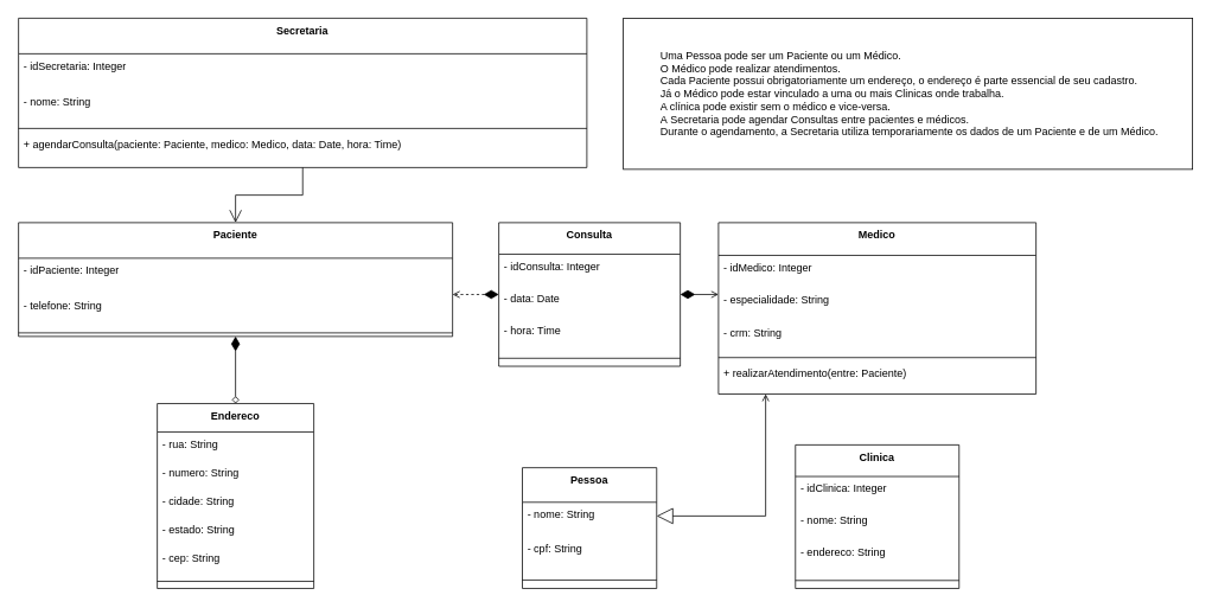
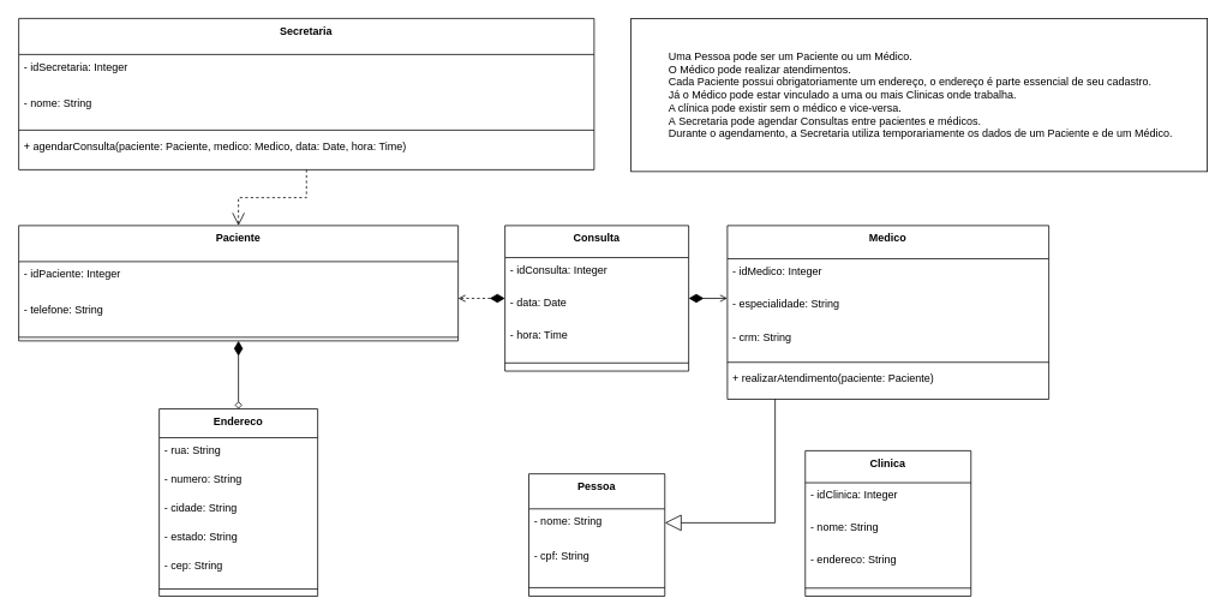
  <mxCell id="0" />
  <mxCell id="1" parent="0" />
  <mxCell id="2" value="Pessoa" style="swimlane;fontStyle=1;align=center;verticalAlign=top;childLayout=stackLayout;horizontal=1;startSize=38.857;horizontalStack=0;resizeParent=1;resizeParentMax=0;resizeLast=0;collapsible=0;marginBottom=0;" vertex="1" parent="1"><mxGeometry x="586.5" y="525.7" width="151" height="135.857" as="geometry" /></mxCell>
  <mxCell id="3" value="- nome: String" style="text;strokeColor=none;fillColor=none;align=left;verticalAlign=top;spacingLeft=4;spacingRight=4;overflow=hidden;rotatable=0;points=[[0,0.5],[1,0.5]];portConstraint=eastwest;" vertex="1" parent="2"><mxGeometry y="38.857" width="151" height="39" as="geometry" /></mxCell>
  <mxCell id="4" value="- cpf: String" style="text;strokeColor=none;fillColor=none;align=left;verticalAlign=top;spacingLeft=4;spacingRight=4;overflow=hidden;rotatable=0;points=[[0,0.5],[1,0.5]];portConstraint=eastwest;" vertex="1" parent="2"><mxGeometry y="77.857" width="151" height="39" as="geometry" /></mxCell>
  <mxCell id="5" style="line;strokeWidth=1;fillColor=none;align=left;verticalAlign=middle;spacingTop=-1;spacingLeft=3;spacingRight=3;rotatable=0;labelPosition=right;points=[];portConstraint=eastwest;strokeColor=inherit;" vertex="1" parent="2"><mxGeometry y="116.857" width="151" height="19" as="geometry" /></mxCell>
  <mxCell id="6" value="Paciente" style="swimlane;fontStyle=1;align=center;verticalAlign=top;childLayout=stackLayout;horizontal=1;startSize=40;horizontalStack=0;resizeParent=1;resizeParentMax=0;resizeLast=0;collapsible=0;marginBottom=0;" vertex="1" parent="1"><mxGeometry x="20" y="250" width="488" height="128" as="geometry" /></mxCell>
  <mxCell id="7" value="- idPaciente: Integer" style="text;strokeColor=none;fillColor=none;align=left;verticalAlign=top;spacingLeft=4;spacingRight=4;overflow=hidden;rotatable=0;points=[[0,0.5],[1,0.5]];portConstraint=eastwest;" vertex="1" parent="6"><mxGeometry y="40" width="488" height="40" as="geometry" /></mxCell>
  <mxCell id="8" value="- telefone: String" style="text;strokeColor=none;fillColor=none;align=left;verticalAlign=top;spacingLeft=4;spacingRight=4;overflow=hidden;rotatable=0;points=[[0,0.5],[1,0.5]];portConstraint=eastwest;" vertex="1" parent="6"><mxGeometry y="80" width="488" height="40" as="geometry" /></mxCell>
  <mxCell id="9" style="line;strokeWidth=1;fillColor=none;align=left;verticalAlign=middle;spacingTop=-1;spacingLeft=3;spacingRight=3;rotatable=0;labelPosition=right;points=[];portConstraint=eastwest;strokeColor=inherit;" vertex="1" parent="6"><mxGeometry y="120" width="488" height="8" as="geometry" /></mxCell>
  <mxCell id="10" value="Medico" style="swimlane;fontStyle=1;align=center;verticalAlign=top;childLayout=stackLayout;horizontal=1;startSize=36.8;horizontalStack=0;resizeParent=1;resizeParentMax=0;resizeLast=0;collapsible=0;marginBottom=0;" vertex="1" parent="1"><mxGeometry x="807" y="250" width="357" height="192.8" as="geometry" /></mxCell>
  <mxCell id="11" value="- idMedico: Integer" style="text;strokeColor=none;fillColor=none;align=left;verticalAlign=top;spacingLeft=4;spacingRight=4;overflow=hidden;rotatable=0;points=[[0,0.5],[1,0.5]];portConstraint=eastwest;" vertex="1" parent="10"><mxGeometry y="36.8" width="357" height="37" as="geometry" /></mxCell>
  <mxCell id="12" value="- especialidade: String" style="text;strokeColor=none;fillColor=none;align=left;verticalAlign=top;spacingLeft=4;spacingRight=4;overflow=hidden;rotatable=0;points=[[0,0.5],[1,0.5]];portConstraint=eastwest;" vertex="1" parent="10"><mxGeometry y="73.8" width="357" height="37" as="geometry" /></mxCell>
  <mxCell id="13" value="- crm: String" style="text;strokeColor=none;fillColor=none;align=left;verticalAlign=top;spacingLeft=4;spacingRight=4;overflow=hidden;rotatable=0;points=[[0,0.5],[1,0.5]];portConstraint=eastwest;" vertex="1" parent="10"><mxGeometry y="110.8" width="357" height="37" as="geometry" /></mxCell>
  <mxCell id="14" style="line;strokeWidth=1;fillColor=none;align=left;verticalAlign=middle;spacingTop=-1;spacingLeft=3;spacingRight=3;rotatable=0;labelPosition=right;points=[];portConstraint=eastwest;strokeColor=inherit;" vertex="1" parent="10"><mxGeometry y="147.8" width="357" height="8" as="geometry" /></mxCell>
- <mxCell id="15" value="+ realizarAtendimento(entre: Paciente)" style="text;strokeColor=none;fillColor=none;align=left;verticalAlign=top;spacingLeft=4;spacingRight=4;overflow=hidden;rotatable=0;points=[[0,0.5],[1,0.5]];portConstraint=eastwest;" vertex="1" parent="10"><mxGeometry y="155.8" width="357" height="37" as="geometry" /></mxCell>
+ <mxCell id="15" value="+ realizarAtendimento(paciente: Paciente)" style="text;strokeColor=none;fillColor=none;align=left;verticalAlign=top;spacingLeft=4;spacingRight=4;overflow=hidden;rotatable=0;points=[[0,0.5],[1,0.5]];portConstraint=eastwest;" vertex="1" parent="10"><mxGeometry y="155.8" width="357" height="37" as="geometry" /></mxCell>
  <mxCell id="16" value="Endereco" style="swimlane;fontStyle=1;align=center;verticalAlign=top;childLayout=stackLayout;horizontal=1;startSize=32;horizontalStack=0;resizeParent=1;resizeParentMax=0;resizeLast=0;collapsible=0;marginBottom=0;" vertex="1" parent="1"><mxGeometry x="176" y="453.56" width="176" height="208" as="geometry" /></mxCell>
  <mxCell id="17" value="- rua: String" style="text;strokeColor=none;fillColor=none;align=left;verticalAlign=top;spacingLeft=4;spacingRight=4;overflow=hidden;rotatable=0;points=[[0,0.5],[1,0.5]];portConstraint=eastwest;" vertex="1" parent="16"><mxGeometry y="32" width="176" height="32" as="geometry" /></mxCell>
  <mxCell id="18" value="- numero: String" style="text;strokeColor=none;fillColor=none;align=left;verticalAlign=top;spacingLeft=4;spacingRight=4;overflow=hidden;rotatable=0;points=[[0,0.5],[1,0.5]];portConstraint=eastwest;" vertex="1" parent="16"><mxGeometry y="64" width="176" height="32" as="geometry" /></mxCell>
  <mxCell id="19" value="- cidade: String" style="text;strokeColor=none;fillColor=none;align=left;verticalAlign=top;spacingLeft=4;spacingRight=4;overflow=hidden;rotatable=0;points=[[0,0.5],[1,0.5]];portConstraint=eastwest;" vertex="1" parent="16"><mxGeometry y="96" width="176" height="32" as="geometry" /></mxCell>
  <mxCell id="20" value="- estado: String" style="text;strokeColor=none;fillColor=none;align=left;verticalAlign=top;spacingLeft=4;spacingRight=4;overflow=hidden;rotatable=0;points=[[0,0.5],[1,0.5]];portConstraint=eastwest;" vertex="1" parent="16"><mxGeometry y="128" width="176" height="32" as="geometry" /></mxCell>
  <mxCell id="21" value="- cep: String" style="text;strokeColor=none;fillColor=none;align=left;verticalAlign=top;spacingLeft=4;spacingRight=4;overflow=hidden;rotatable=0;points=[[0,0.5],[1,0.5]];portConstraint=eastwest;" vertex="1" parent="16"><mxGeometry y="160" width="176" height="32" as="geometry" /></mxCell>
  <mxCell id="22" style="line;strokeWidth=1;fillColor=none;align=left;verticalAlign=middle;spacingTop=-1;spacingLeft=3;spacingRight=3;rotatable=0;labelPosition=right;points=[];portConstraint=eastwest;strokeColor=inherit;" vertex="1" parent="16"><mxGeometry y="192" width="176" height="16" as="geometry" /></mxCell>
  <mxCell id="23" value="Clinica" style="swimlane;fontStyle=1;align=center;verticalAlign=top;childLayout=stackLayout;horizontal=1;startSize=35.556;horizontalStack=0;resizeParent=1;resizeParentMax=0;resizeLast=0;collapsible=0;marginBottom=0;" vertex="1" parent="1"><mxGeometry x="893.5" y="500" width="184" height="161.556" as="geometry" /></mxCell>
  <mxCell id="24" value="- idClinica: Integer" style="text;strokeColor=none;fillColor=none;align=left;verticalAlign=top;spacingLeft=4;spacingRight=4;overflow=hidden;rotatable=0;points=[[0,0.5],[1,0.5]];portConstraint=eastwest;" vertex="1" parent="23"><mxGeometry y="35.556" width="184" height="36" as="geometry" /></mxCell>
  <mxCell id="25" value="- nome: String" style="text;strokeColor=none;fillColor=none;align=left;verticalAlign=top;spacingLeft=4;spacingRight=4;overflow=hidden;rotatable=0;points=[[0,0.5],[1,0.5]];portConstraint=eastwest;" vertex="1" parent="23"><mxGeometry y="71.556" width="184" height="36" as="geometry" /></mxCell>
  <mxCell id="26" value="- endereco: String" style="text;strokeColor=none;fillColor=none;align=left;verticalAlign=top;spacingLeft=4;spacingRight=4;overflow=hidden;rotatable=0;points=[[0,0.5],[1,0.5]];portConstraint=eastwest;" vertex="1" parent="23"><mxGeometry y="107.556" width="184" height="36" as="geometry" /></mxCell>
  <mxCell id="27" style="line;strokeWidth=1;fillColor=none;align=left;verticalAlign=middle;spacingTop=-1;spacingLeft=3;spacingRight=3;rotatable=0;labelPosition=right;points=[];portConstraint=eastwest;strokeColor=inherit;" vertex="1" parent="23"><mxGeometry y="143.556" width="184" height="18" as="geometry" /></mxCell>
  <mxCell id="28" value="Secretaria" style="swimlane;fontStyle=1;align=center;verticalAlign=top;childLayout=stackLayout;horizontal=1;startSize=40;horizontalStack=0;resizeParent=1;resizeParentMax=0;resizeLast=0;collapsible=0;marginBottom=0;" vertex="1" parent="1"><mxGeometry x="20" y="20" width="639" height="168" as="geometry" /></mxCell>
  <mxCell id="29" value="- idSecretaria: Integer" style="text;strokeColor=none;fillColor=none;align=left;verticalAlign=top;spacingLeft=4;spacingRight=4;overflow=hidden;rotatable=0;points=[[0,0.5],[1,0.5]];portConstraint=eastwest;" vertex="1" parent="28"><mxGeometry y="40" width="639" height="40" as="geometry" /></mxCell>
  <mxCell id="30" value="- nome: String" style="text;strokeColor=none;fillColor=none;align=left;verticalAlign=top;spacingLeft=4;spacingRight=4;overflow=hidden;rotatable=0;points=[[0,0.5],[1,0.5]];portConstraint=eastwest;" vertex="1" parent="28"><mxGeometry y="80" width="639" height="40" as="geometry" /></mxCell>
  <mxCell id="31" style="line;strokeWidth=1;fillColor=none;align=left;verticalAlign=middle;spacingTop=-1;spacingLeft=3;spacingRight=3;rotatable=0;labelPosition=right;points=[];portConstraint=eastwest;strokeColor=inherit;" vertex="1" parent="28"><mxGeometry y="120" width="639" height="8" as="geometry" /></mxCell>
  <mxCell id="32" value="+ agendarConsulta(paciente: Paciente, medico: Medico, data: Date, hora: Time)" style="text;strokeColor=none;fillColor=none;align=left;verticalAlign=top;spacingLeft=4;spacingRight=4;overflow=hidden;rotatable=0;points=[[0,0.5],[1,0.5]];portConstraint=eastwest;" vertex="1" parent="28"><mxGeometry y="128" width="639" height="40" as="geometry" /></mxCell>
  <mxCell id="33" value="Consulta" style="swimlane;fontStyle=1;align=center;verticalAlign=top;childLayout=stackLayout;horizontal=1;startSize=35.556;horizontalStack=0;resizeParent=1;resizeParentMax=0;resizeLast=0;collapsible=0;marginBottom=0;" vertex="1" parent="1"><mxGeometry x="560" y="250" width="204" height="161.556" as="geometry" /></mxCell>
  <mxCell id="34" value="- idConsulta: Integer" style="text;strokeColor=none;fillColor=none;align=left;verticalAlign=top;spacingLeft=4;spacingRight=4;overflow=hidden;rotatable=0;points=[[0,0.5],[1,0.5]];portConstraint=eastwest;" vertex="1" parent="33"><mxGeometry y="35.556" width="204" height="36" as="geometry" /></mxCell>
  <mxCell id="35" value="- data: Date" style="text;strokeColor=none;fillColor=none;align=left;verticalAlign=top;spacingLeft=4;spacingRight=4;overflow=hidden;rotatable=0;points=[[0,0.5],[1,0.5]];portConstraint=eastwest;" vertex="1" parent="33"><mxGeometry y="71.556" width="204" height="36" as="geometry" /></mxCell>
  <mxCell id="36" value="- hora: Time" style="text;strokeColor=none;fillColor=none;align=left;verticalAlign=top;spacingLeft=4;spacingRight=4;overflow=hidden;rotatable=0;points=[[0,0.5],[1,0.5]];portConstraint=eastwest;" vertex="1" parent="33"><mxGeometry y="107.556" width="204" height="36" as="geometry" /></mxCell>
  <mxCell id="37" style="line;strokeWidth=1;fillColor=none;align=left;verticalAlign=middle;spacingTop=-1;spacingLeft=3;spacingRight=3;rotatable=0;labelPosition=right;points=[];portConstraint=eastwest;strokeColor=inherit;" vertex="1" parent="33"><mxGeometry y="143.556" width="204" height="18" as="geometry" /></mxCell>
- <mxCell id="38" value="" style="startArrow=block;startSize=16;startFill=0;endArrow=open;rounded=0;edgeStyle=orthogonalEdgeStyle;" edge="1" parent="1" source="2" target="10"><mxGeometry relative="1" as="geometry"><Array as="points"><mxPoint x="860" y="580" /></Array></mxGeometry></mxCell>
+ <mxCell id="38" value="" style="startArrow=block;startSize=16;startFill=0;endArrow=none;rounded=0;edgeStyle=orthogonalEdgeStyle;" edge="1" parent="1" source="2" target="10"><mxGeometry relative="1" as="geometry"><Array as="points"><mxPoint x="860" y="580" /></Array></mxGeometry></mxCell>
  <mxCell id="39" value="" style="startArrow=diamondThin;startSize=14;startFill=1;endArrow=diamond;rounded=0;edgeStyle=orthogonalEdgeStyle;endFill=0;" edge="1" parent="1" source="6" target="16"><mxGeometry relative="1" as="geometry" /></mxCell>
- <mxCell id="40" value="" style="dashed=0;startArrow=none;endArrow=open;endSize=12;rounded=0;edgeStyle=orthogonalEdgeStyle;" edge="1" parent="1" source="28" target="6"><mxGeometry relative="1" as="geometry" /></mxCell>
+ <mxCell id="40" value="" style="dashed=1;startArrow=none;endArrow=open;endSize=12;rounded=0;edgeStyle=orthogonalEdgeStyle;" edge="1" parent="1" source="28" target="6"><mxGeometry relative="1" as="geometry" /></mxCell>
  <mxCell id="41" value="" style="startArrow=diamondThin;startSize=14;startFill=1;endArrow=open;rounded=0;edgeStyle=orthogonalEdgeStyle;endFill=0;dashed=1;" edge="1" parent="1" source="33" target="6"><mxGeometry relative="1" as="geometry"><Array as="points"><mxPoint x="520" y="331" /><mxPoint x="520" y="331" /></Array></mxGeometry></mxCell>
  <mxCell id="42" value="" style="startArrow=diamondThin;startSize=14;startFill=1;endArrow=open;rounded=0;edgeStyle=orthogonalEdgeStyle;endFill=0;" edge="1" parent="1" source="33" target="10"><mxGeometry relative="1" as="geometry"><Array as="points"><mxPoint x="880" y="314" /><mxPoint x="880" y="314" /></Array></mxGeometry></mxCell>
  <mxCell id="43" value="&lt;blockquote style=&quot;margin: 0 0 0 40px; border: none; padding: 0px;&quot;&gt;&lt;div&gt;&lt;span style=&quot;background-color: transparent; color: light-dark(rgb(0, 0, 0), rgb(255, 255, 255));&quot;&gt;Uma Pessoa pode ser um Paciente ou um Médico.&amp;nbsp;&lt;/span&gt;&lt;/div&gt;&lt;div&gt;&lt;span style=&quot;background-color: transparent; color: light-dark(rgb(0, 0, 0), rgb(255, 255, 255));&quot;&gt;O Médico pode&amp;nbsp;&lt;/span&gt;&lt;span style=&quot;background-color: transparent; color: light-dark(rgb(0, 0, 0), rgb(255, 255, 255));&quot;&gt;realizar atendimentos.&amp;nbsp;&lt;/span&gt;&lt;/div&gt;&lt;div&gt;&lt;span style=&quot;background-color: transparent; color: light-dark(rgb(0, 0, 0), rgb(255, 255, 255));&quot;&gt;Cada Paciente possui obrigatoriamente um&amp;nbsp;&lt;/span&gt;&lt;span style=&quot;background-color: transparent; color: light-dark(rgb(0, 0, 0), rgb(255, 255, 255));&quot;&gt;endereço, o endereço é parte essencial de seu cadastro.&amp;nbsp;&lt;/span&gt;&lt;/div&gt;&lt;div&gt;&lt;span style=&quot;background-color: transparent; color: light-dark(rgb(0, 0, 0), rgb(255, 255, 255));&quot;&gt;Já o&amp;nbsp;&lt;/span&gt;&lt;span style=&quot;background-color: transparent; color: light-dark(rgb(0, 0, 0), rgb(255, 255, 255));&quot;&gt;Médico pode estar vinculado a uma ou mais Clinicas onde&amp;nbsp;&lt;/span&gt;&lt;span style=&quot;background-color: transparent; color: light-dark(rgb(0, 0, 0), rgb(255, 255, 255));&quot;&gt;trabalha.&lt;/span&gt;&lt;/div&gt;&lt;div&gt;&lt;span style=&quot;background-color: transparent; color: light-dark(rgb(0, 0, 0), rgb(255, 255, 255));&quot;&gt;A clínica pode existir sem o médico e vice-versa.&amp;nbsp;&lt;/span&gt;&lt;/div&gt;&lt;div&gt;&lt;span style=&quot;background-color: transparent; color: light-dark(rgb(0, 0, 0), rgb(255, 255, 255));&quot;&gt;A&amp;nbsp;&lt;/span&gt;&lt;span style=&quot;background-color: transparent; color: light-dark(rgb(0, 0, 0), rgb(255, 255, 255));&quot;&gt;Secretaria pode agendar Consultas entre pacientes e médicos.&lt;/span&gt;&lt;/div&gt;&lt;div&gt;&lt;span style=&quot;background-color: transparent; color: light-dark(rgb(0, 0, 0), rgb(255, 255, 255));&quot;&gt;Durante o agendamento, a Secretaria utiliza temporariamente os&amp;nbsp;&lt;/span&gt;&lt;span style=&quot;background-color: transparent; color: light-dark(rgb(0, 0, 0), rgb(255, 255, 255));&quot;&gt;dados de um Paciente e de um Médico.&lt;/span&gt;&lt;/div&gt;&lt;/blockquote&gt;" style="whiteSpace=wrap;html=1;align=left;fontSize=12;convertToSvg=0;" vertex="1" parent="1"><mxGeometry x="700" y="20" width="640" height="170" as="geometry" /></mxCell>
